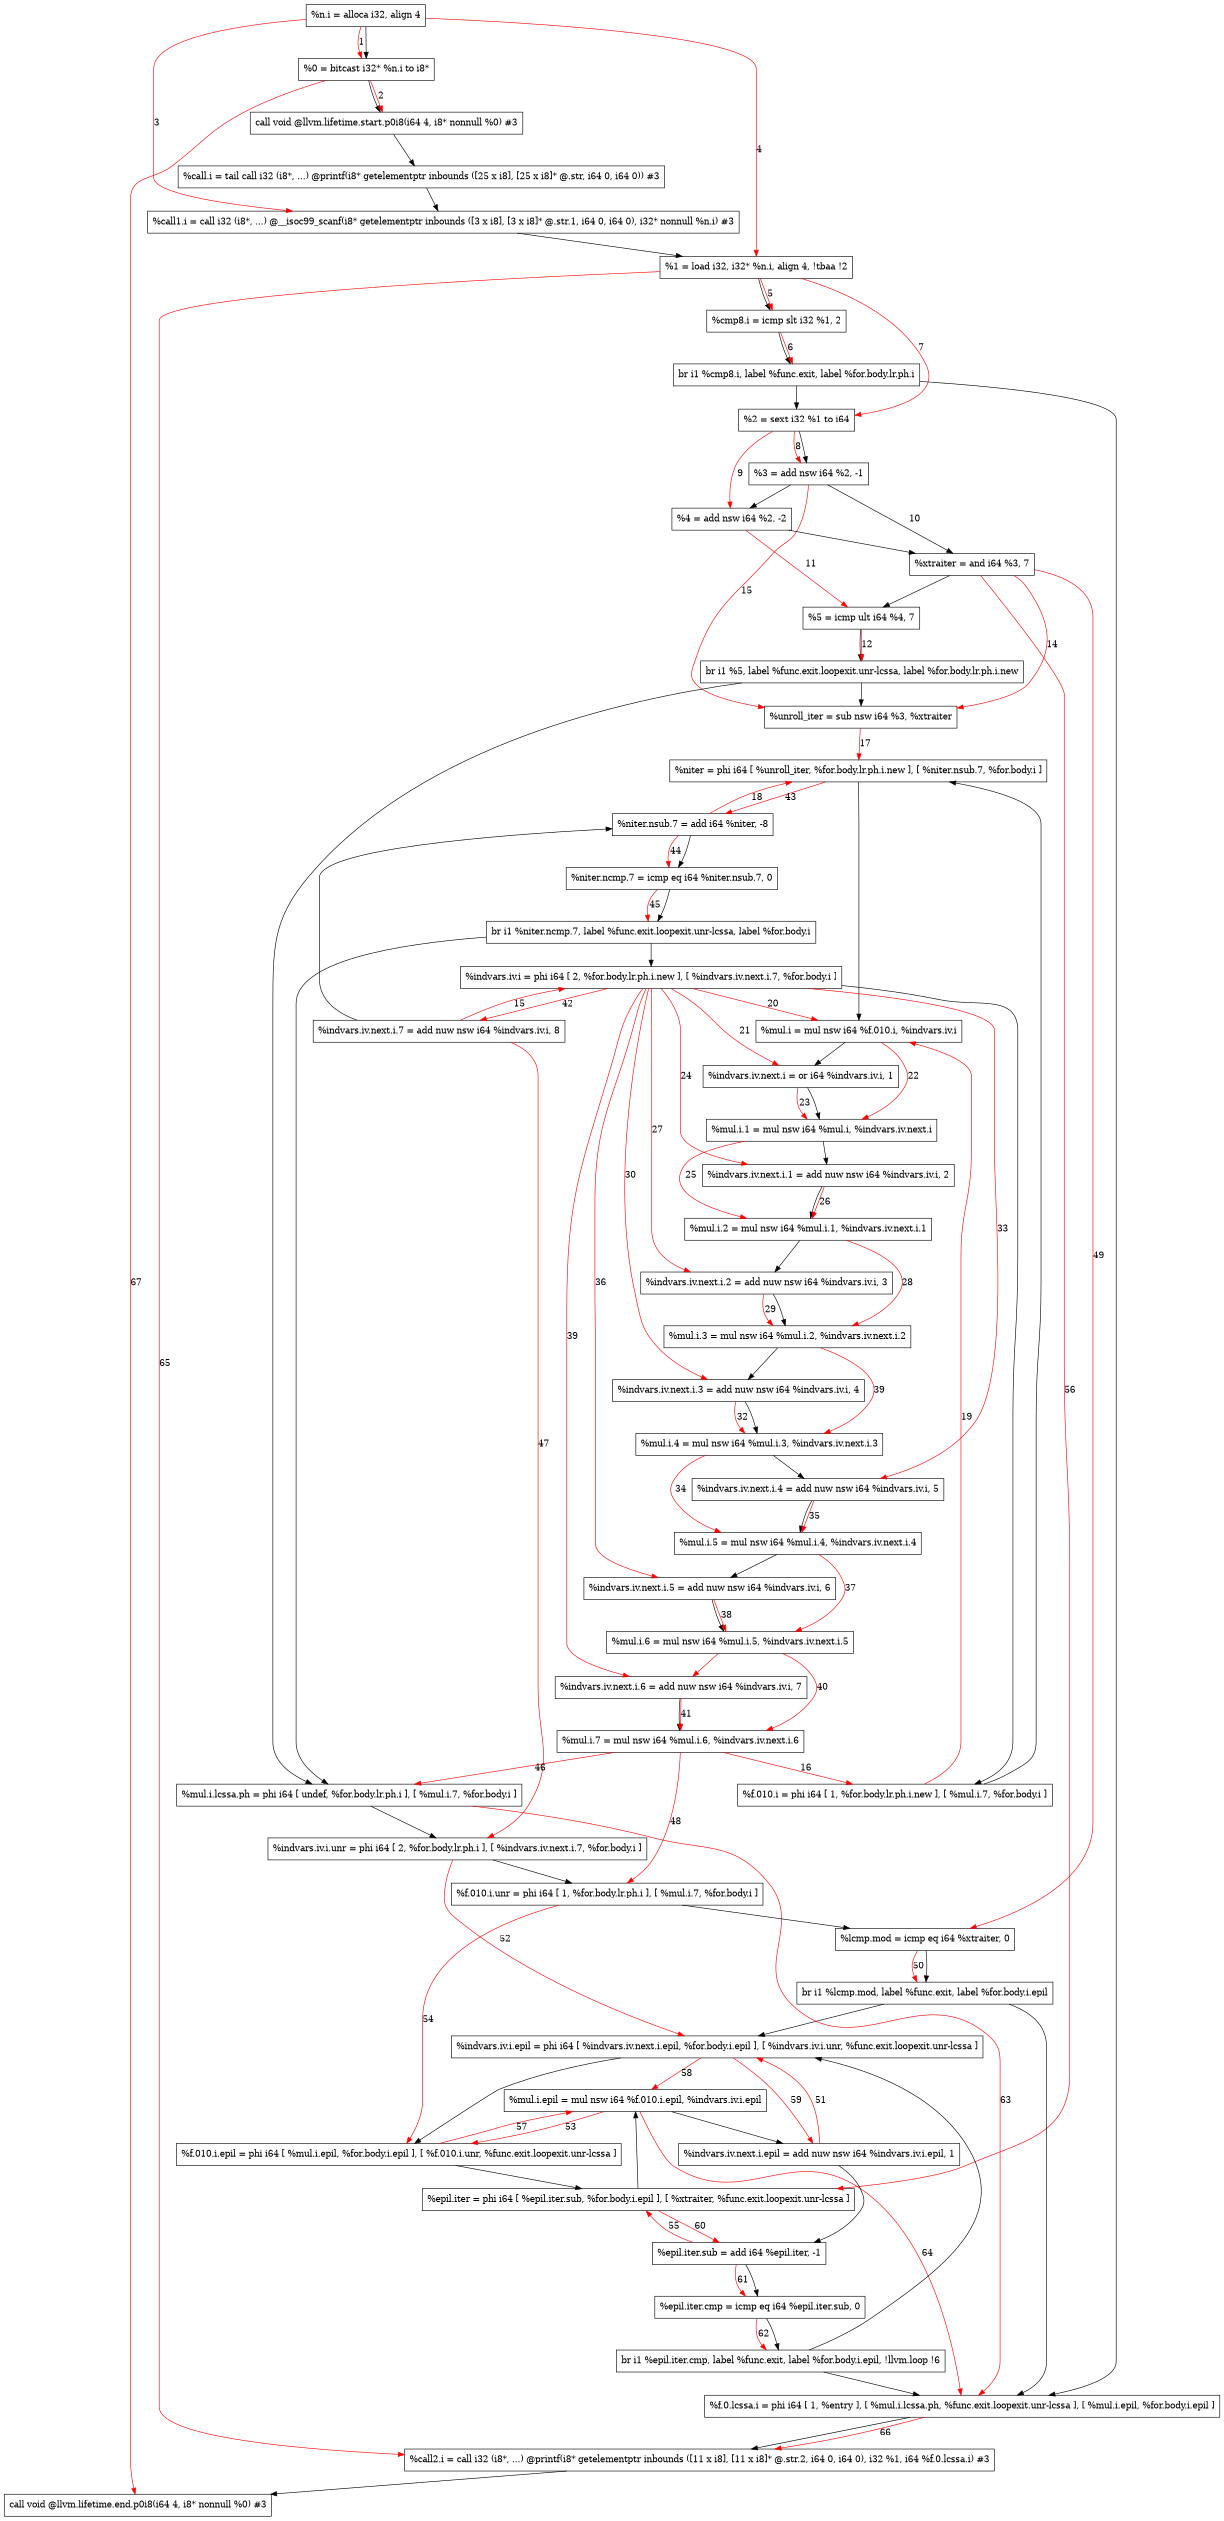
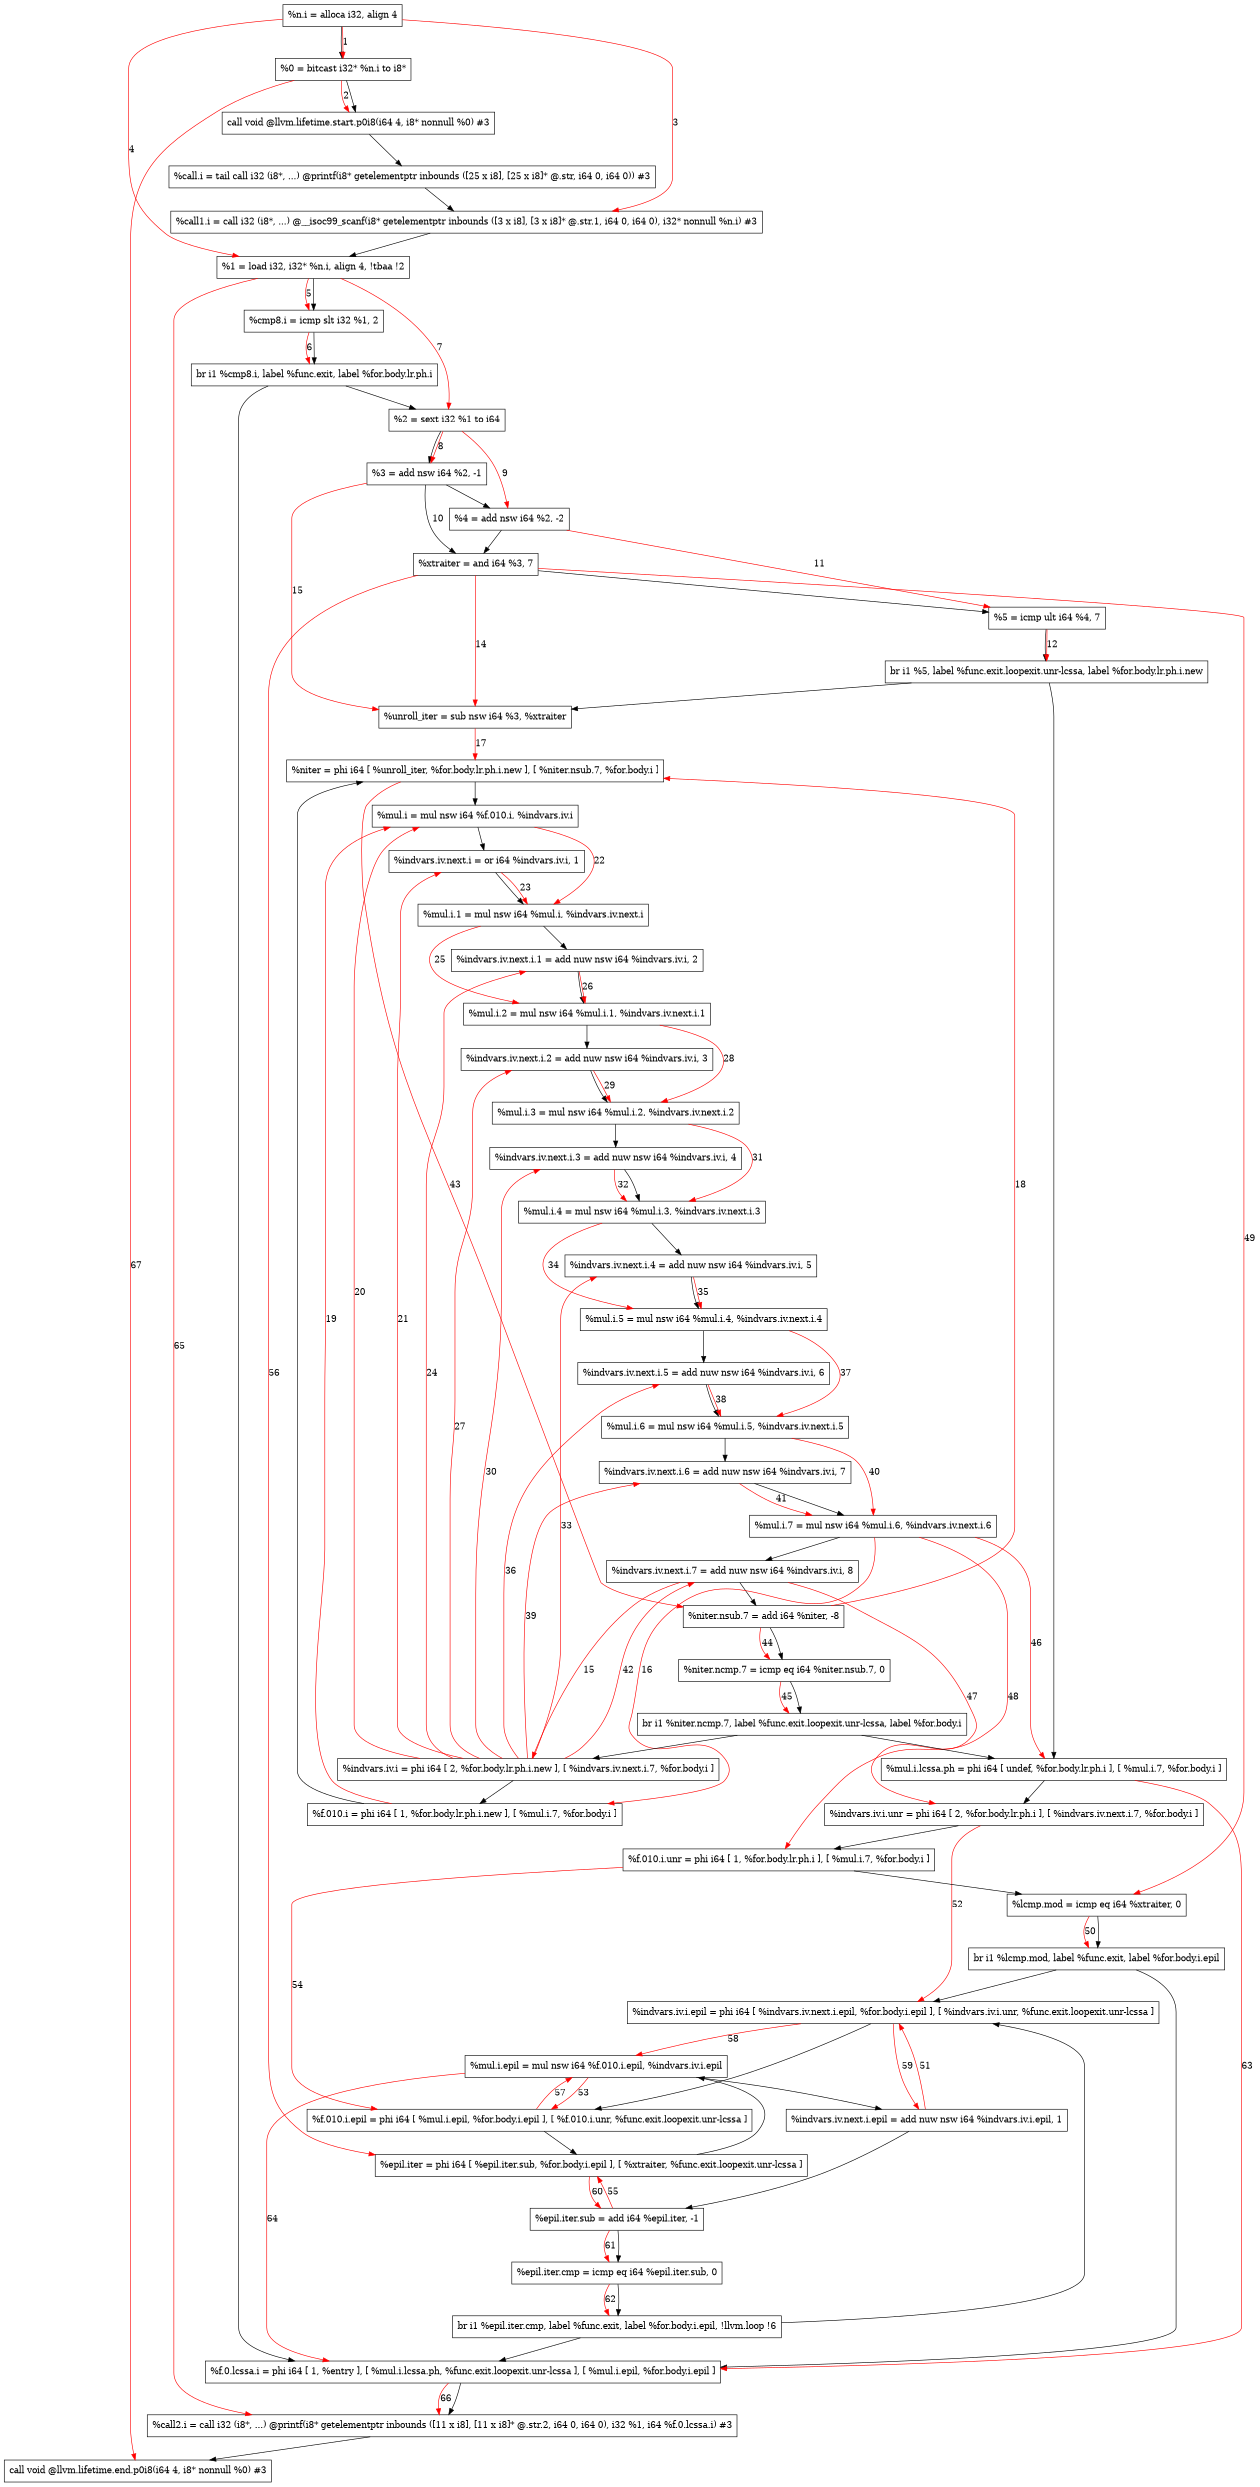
  digraph {
    node [shape=record]
    edge [color=red]
    n1 [label="  %n.i = alloca i32, align 4"]
    n2 [label="  %0 = bitcast i32* %n.i to i8*"]
    n3 [label="  %call1.i = call i32 (i8*, ...) @__isoc99_scanf(i8* getelementptr inbounds ([3 x i8], [3 x i8]* @.str.1, i64 0, i64 0), i32* nonnull %n.i) #3"]
    n4 [label="  %1 = load i32, i32* %n.i, align 4, !tbaa !2"]
    n5 [label="  call void @llvm.lifetime.start.p0i8(i64 4, i8* nonnull %0) #3"]
    n6 [label="  call void @llvm.lifetime.end.p0i8(i64 4, i8* nonnull %0) #3"]
    n7 [label="  %cmp8.i = icmp slt i32 %1, 2"]
    n8 [label="  %2 = sext i32 %1 to i64"]
    n9 [label="  %call2.i = call i32 (i8*, ...) @printf(i8* getelementptr inbounds ([11 x i8], [11 x i8]* @.str.2, i64 0, i64 0), i32 %1, i64 %f.0.lcssa.i) #3"]
    n10 [label="  %call.i = tail call i32 (i8*, ...) @printf(i8* getelementptr inbounds ([25 x i8], [25 x i8]* @.str, i64 0, i64 0)) #3"]
    n11 [label="  br i1 %cmp8.i, label %func.exit, label %for.body.lr.ph.i"]
    n12 [label="  %3 = add nsw i64 %2, -1"]
    n13 [label="  %4 = add nsw i64 %2, -2"]
    n14 [label="  %f.0.lcssa.i = phi i64 [ 1, %entry ], [ %mul.i.lcssa.ph, %func.exit.loopexit.unr-lcssa ], [ %mul.i.epil, %for.body.i.epil ]"]
    n15 [label="  %xtraiter = and i64 %3, 7"]
    n16 [label="  %unroll_iter = sub nsw i64 %3, %xtraiter"]
    n17 [label="  %5 = icmp ult i64 %4, 7"]
    n18 [label="  %lcmp.mod = icmp eq i64 %xtraiter, 0"]
    n19 [label="  %epil.iter = phi i64 [ %epil.iter.sub, %for.body.i.epil ], [ %xtraiter, %func.exit.loopexit.unr-lcssa ]"]
    n20 [label="  %niter = phi i64 [ %unroll_iter, %for.body.lr.ph.i.new ], [ %niter.nsub.7, %for.body.i ]"]
    n21 [label="  br i1 %5, label %func.exit.loopexit.unr-lcssa, label %for.body.lr.ph.i.new"]
    n22 [label="  br i1 %lcmp.mod, label %func.exit, label %for.body.i.epil"]
    n23 [label="  %mul.i.epil = mul nsw i64 %f.010.i.epil, %indvars.iv.i.epil"]
    n24 [label="  %epil.iter.sub = add i64 %epil.iter, -1"]
    n25 [label="  %mul.i.lcssa.ph = phi i64 [ undef, %for.body.lr.ph.i ], [ %mul.i.7, %for.body.i ]"]
    n26 [label="  %indvars.iv.i.unr = phi i64 [ 2, %for.body.lr.ph.i ], [ %indvars.iv.next.i.7, %for.body.i ]"]
    n27 [label="  %mul.i = mul nsw i64 %f.010.i, %indvars.iv.i"]
    n28 [label="  %niter.nsub.7 = add i64 %niter, -8"]
    n29 [label="  %indvars.iv.i = phi i64 [ 2, %for.body.lr.ph.i.new ], [ %indvars.iv.next.i.7, %for.body.i ]"]
    n30 [label="  %f.010.i = phi i64 [ 1, %for.body.lr.ph.i.new ], [ %mul.i.7, %for.body.i ]"]
    n31 [label="  %indvars.iv.next.i = or i64 %indvars.iv.i, 1"]
    n32 [label="  %indvars.iv.next.i.1 = add nuw nsw i64 %indvars.iv.i, 2"]
    n33 [label="  %indvars.iv.next.i.2 = add nuw nsw i64 %indvars.iv.i, 3"]
    n34 [label="  %indvars.iv.next.i.3 = add nuw nsw i64 %indvars.iv.i, 4"]
    n35 [label="  %indvars.iv.next.i.4 = add nuw nsw i64 %indvars.iv.i, 5"]
    n36 [label="  %indvars.iv.next.i.5 = add nuw nsw i64 %indvars.iv.i, 6"]
    n37 [label="  %indvars.iv.next.i.6 = add nuw nsw i64 %indvars.iv.i, 7"]
    n38 [label="  %indvars.iv.next.i.7 = add nuw nsw i64 %indvars.iv.i, 8"]
    n39 [label="  %mul.i.1 = mul nsw i64 %mul.i, %indvars.iv.next.i"]
    n40 [label="  %mul.i.2 = mul nsw i64 %mul.i.1, %indvars.iv.next.i.1"]
    n41 [label="  %mul.i.3 = mul nsw i64 %mul.i.2, %indvars.iv.next.i.2"]
    n42 [label="  %mul.i.4 = mul nsw i64 %mul.i.3, %indvars.iv.next.i.3"]
    n43 [label="  %mul.i.5 = mul nsw i64 %mul.i.4, %indvars.iv.next.i.4"]
    n44 [label="  %mul.i.6 = mul nsw i64 %mul.i.5, %indvars.iv.next.i.5"]
    n45 [label="  %mul.i.7 = mul nsw i64 %mul.i.6, %indvars.iv.next.i.6"]
    n46 [label="  %niter.ncmp.7 = icmp eq i64 %niter.nsub.7, 0"]
    n47 [label="  %f.010.i.unr = phi i64 [ 1, %for.body.lr.ph.i ], [ %mul.i.7, %for.body.i ]"]
    n48 [label="  %f.010.i.epil = phi i64 [ %mul.i.epil, %for.body.i.epil ], [ %f.010.i.unr, %func.exit.loopexit.unr-lcssa ]"]
    n49 [label="  %indvars.iv.i.epil = phi i64 [ %indvars.iv.next.i.epil, %for.body.i.epil ], [ %indvars.iv.i.unr, %func.exit.loopexit.unr-lcssa ]"]
    n50 [label="  br i1 %niter.ncmp.7, label %func.exit.loopexit.unr-lcssa, label %for.body.i"]
    n51 [label="  %indvars.iv.next.i.epil = add nuw nsw i64 %indvars.iv.i.epil, 1"]
    n52 [label="  %epil.iter.cmp = icmp eq i64 %epil.iter.sub, 0"]
    n53 [label="  br i1 %epil.iter.cmp, label %func.exit, label %for.body.i.epil, !llvm.loop !6"]
    n1 -> n2 [color=""]
    n1 -> n2 [label=1]
    n1 -> n3 [label=3]
    n1 -> n4 [label=4]
    n2 -> n5 [color=""]
    n2 -> n5 [label=2]
    n2 -> n6 [label=67]
    n3 -> n4 [color=""]
    n4 -> n7 [color=""]
    n4 -> n7 [label=5]
    n4 -> n8 [label=7]
    n4 -> n9 [label=65]
    n5 -> n10 [color=""]
    n7 -> n11 [color=""]
    n7 -> n11 [label=6]
    n8 -> n12 [color=""]
    n8 -> n12 [label=8]
    n8 -> n13 [label=9]
    n9 -> n6 [color=""]
    n10 -> n3 [color=""]
    n11 -> n8 [color=""]
    n11 -> n14 [color=""]
    n12 -> n13 [color=""]
    n12 -> n15 [color=black label=10]
    n12 -> n16 [label=15]
    n13 -> n15 [color=""]
    n13 -> n17 [label=11]
    n14 -> n9 [color=""]
    n14 -> n9 [label=66]
    n15 -> n16 [label=14]
    n15 -> n17 [color=""]
    n15 -> n18 [label=49]
    n15 -> n19 [label=56]
    n16 -> n20 [label=17]
    n17 -> n21 [color=""]
    n17 -> n21 [label=12]
    n18 -> n22 [color=""]
    n18 -> n22 [label=50]
    n19 -> n23 [color=""]
    n19 -> n24 [label=60]
    n20 -> n27 [color=""]
    n20 -> n28 [label=43]
    n21 -> n16 [color=""]
    n21 -> n25 [color=""]
    n22 -> n14 [color=""]
    n22 -> n49 [color=""]
    n23 -> n14 [label=64]
    n23 -> n48 [label=53]
    n23 -> n51 [color=""]
    n24 -> n19 [label=55]
    n24 -> n52 [color=""]
    n24 -> n52 [label=61]
    n25 -> n14 [label=63]
    n25 -> n26 [color=""]
    n26 -> n47 [color=""]
    n26 -> n49 [label=52]
    n27 -> n31 [color=""]
    n27 -> n39 [label=22]
    n28 -> n20 [label=18]
    n28 -> n46 [color=""]
    n28 -> n46 [label=44]
    n29 -> n27 [label=20]
    n29 -> n30 [color=""]
    n29 -> n31 [label=21]
    n29 -> n32 [label=24]
    n29 -> n33 [label=27]
    n29 -> n34 [label=30]
    n29 -> n35 [label=33]
    n29 -> n36 [label=36]
    n29 -> n37 [label=39]
    n29 -> n38 [label=42]
    n30 -> n20 [color=""]
    n30 -> n27 [label=19]
    n31 -> n39 [color=""]
    n31 -> n39 [label=23]
    n32 -> n40 [color=""]
    n32 -> n40 [label=26]
    n33 -> n41 [color=""]
    n33 -> n41 [label=29]
    n34 -> n42 [color=""]
    n34 -> n42 [label=32]
    n35 -> n43 [color=""]
    n35 -> n43 [label=35]
    n36 -> n44 [color=""]
    n36 -> n44 [label=38]
    n37 -> n45 [color=""]
    n37 -> n45 [label=41]
    n38 -> n26 [label=47]
    n38 -> n28 [color=""]
    n38 -> n29 [label=15]
    n39 -> n32 [color=""]
    n39 -> n40 [label=25]
    n40 -> n33 [color=""]
    n40 -> n41 [label=28]
    n41 -> n34 [color=""]
-   n41 -> n42 [label=39]
+   n41 -> n42 [label=31]
    n42 -> n35 [color=""]
    n42 -> n43 [label=34]
    n43 -> n36 [color=""]
    n43 -> n44 [label=37]
-   n44 -> n37
+   n44 -> n37 [color=""]
    n44 -> n45 [label=40]
    n45 -> n25 [label=46]
    n45 -> n30 [label=16]
+   n45 -> n38 [color=""]
    n45 -> n47 [label=48]
    n46 -> n50 [color=""]
    n46 -> n50 [label=45]
    n47 -> n18 [color=""]
    n47 -> n48 [label=54]
    n48 -> n19 [color=""]
    n48 -> n23 [label=57]
    n49 -> n23 [label=58]
    n49 -> n48 [color=""]
    n49 -> n51 [label=59]
    n50 -> n25 [color=""]
    n50 -> n29 [color=""]
    n51 -> n24 [color=""]
    n51 -> n49 [label=51]
    n52 -> n53 [color=""]
    n52 -> n53 [label=62]
    n53 -> n14 [color=""]
    n53 -> n49 [color=""]
  }
